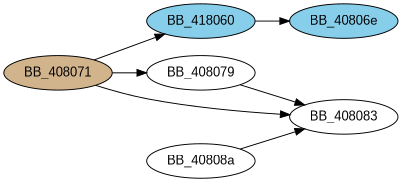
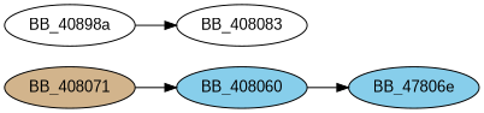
  digraph {
    fontname="Liberation Sans"
    rankdir=LR
    node [fillcolor=white fontname="Liberation Sans" style=filled]
    edge [fontname="Liberation Sans"]
-   BB_408060 [fillcolor=skyblue label=BB_418060]
-   BB_40806e [fillcolor=skyblue]
+   BB_408060 [fillcolor=skyblue]
+   BB_40806e [fillcolor=skyblue label=BB_47806e]
    BB_408071 [fillcolor=tan]
-   BB_408079
    BB_408083
-   BB_40808a
+   BB_40808a [label=BB_40898a]
    BB_408060 -> BB_40806e
    BB_408071 -> BB_408060
-   BB_408071 -> BB_408079
-   BB_408071 -> BB_408083
-   BB_408079 -> BB_408083
    BB_40808a -> BB_408083
  }
